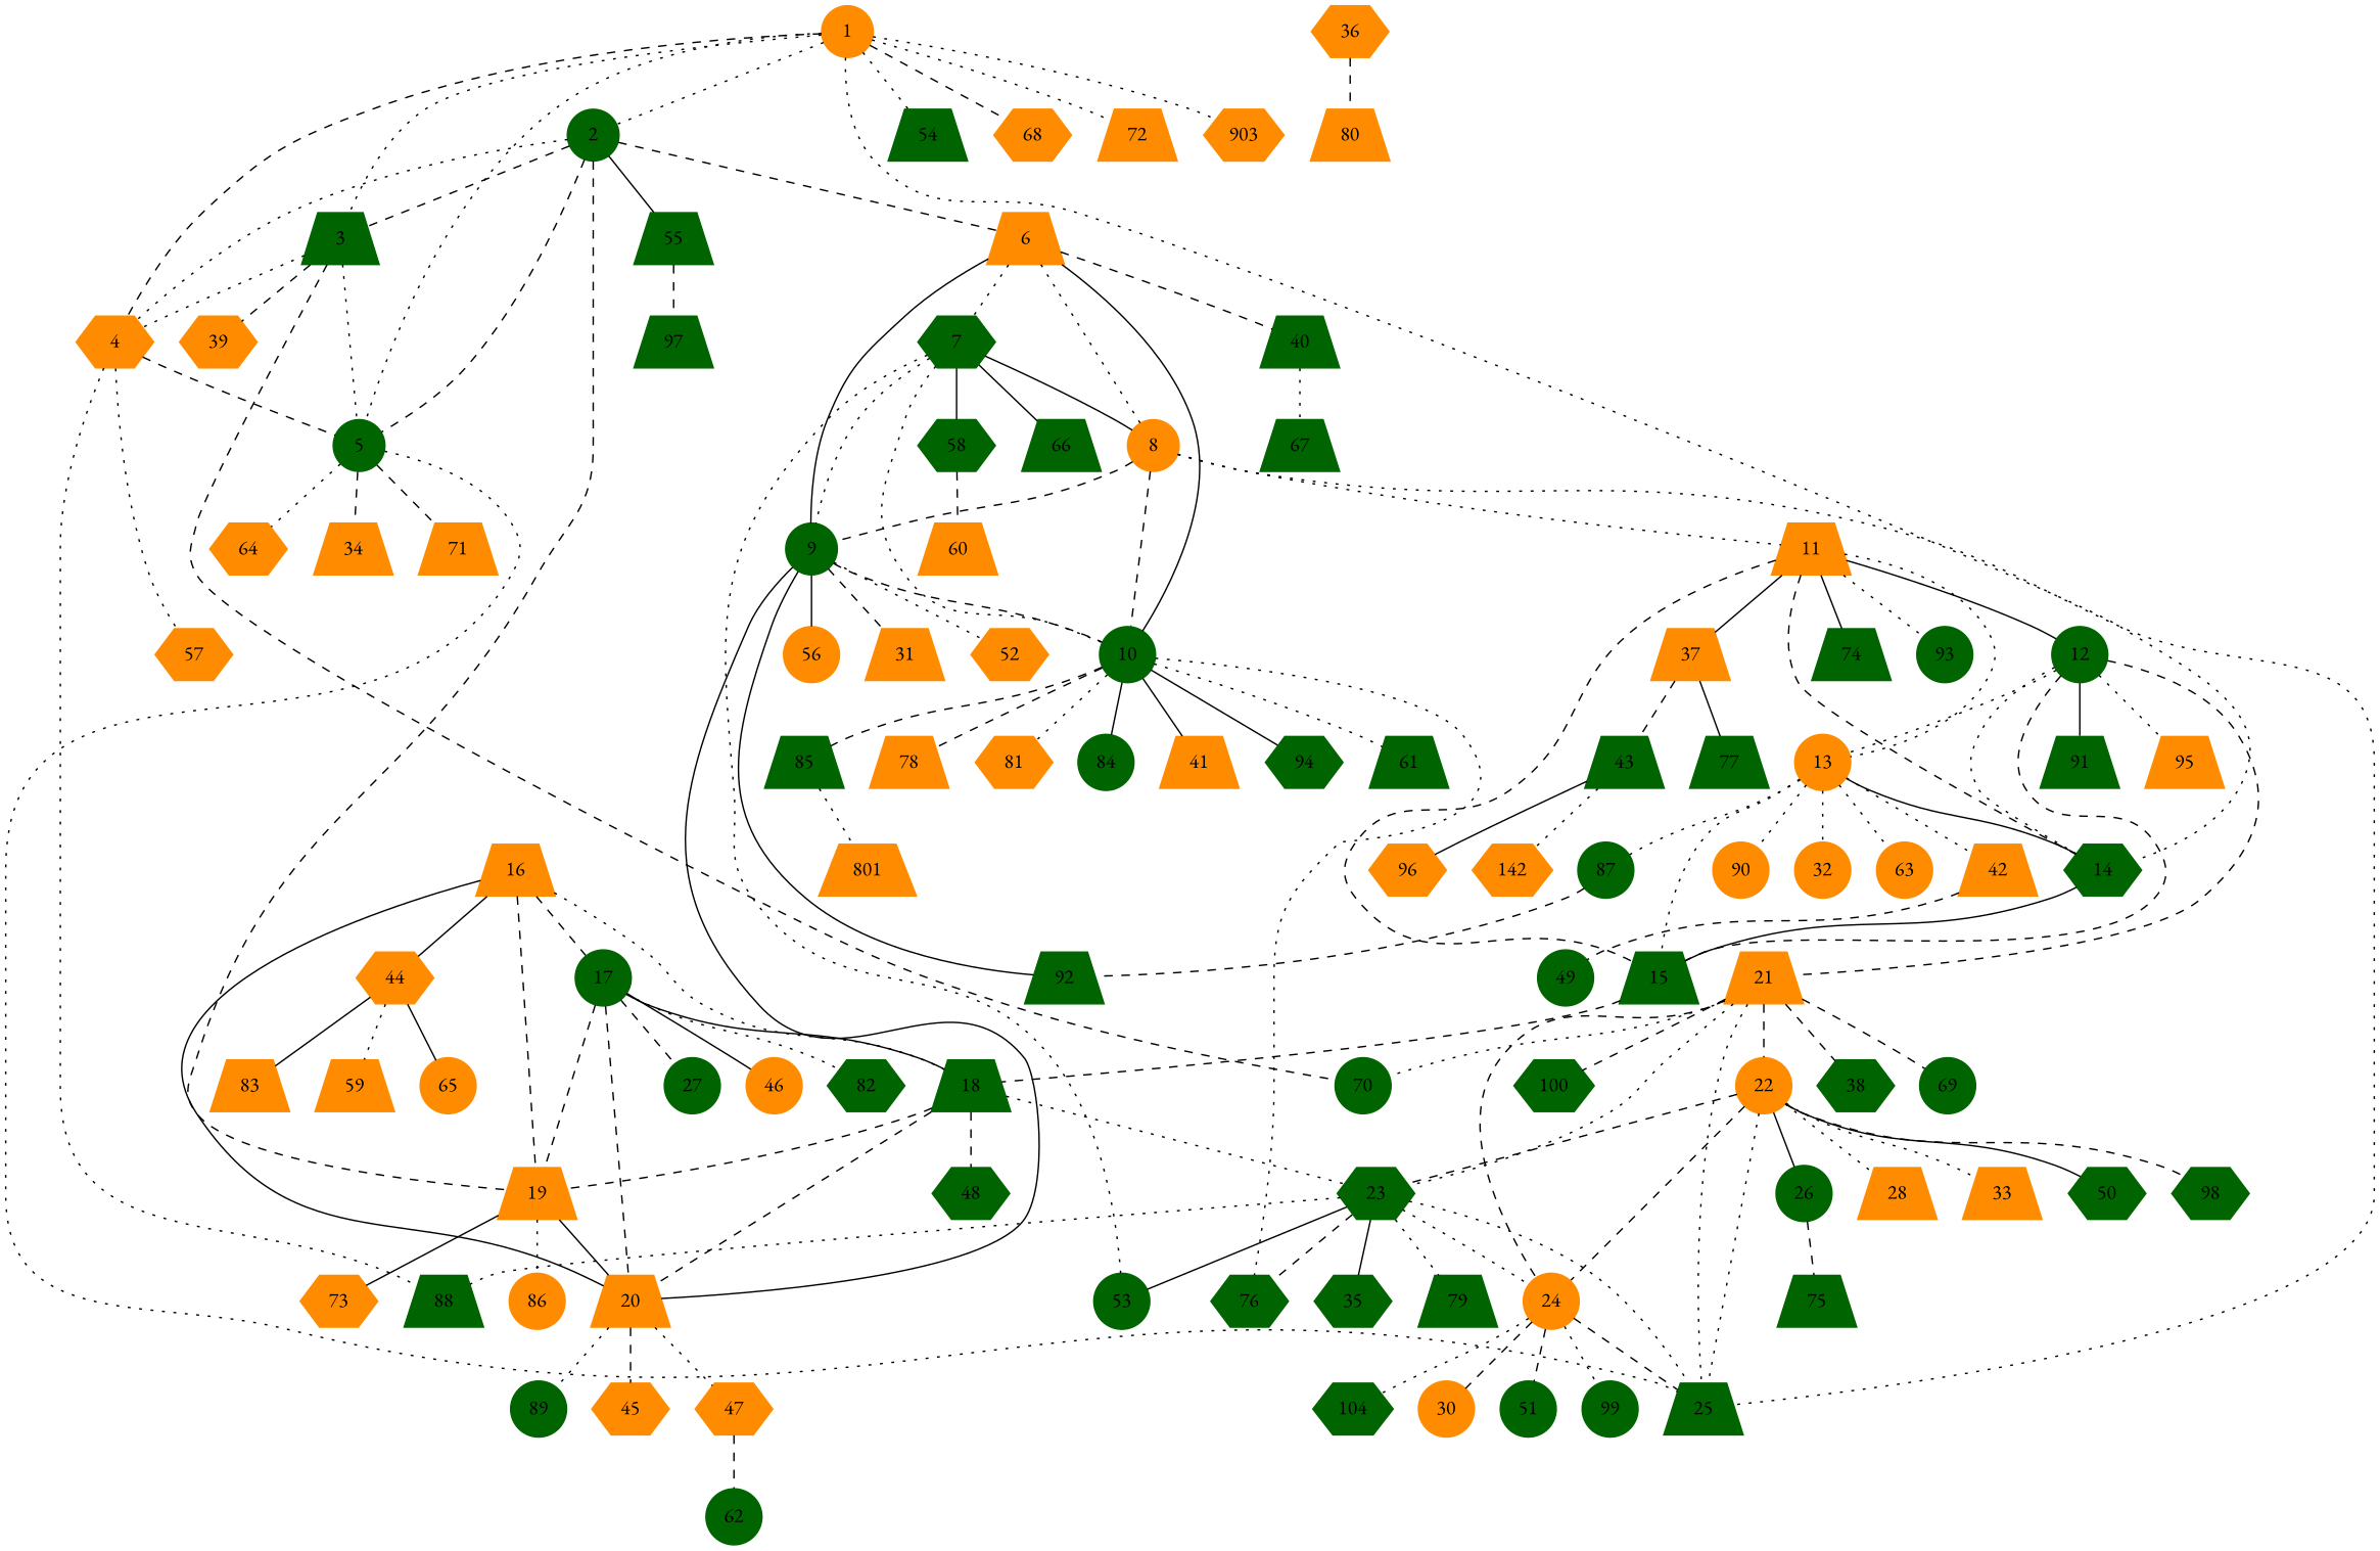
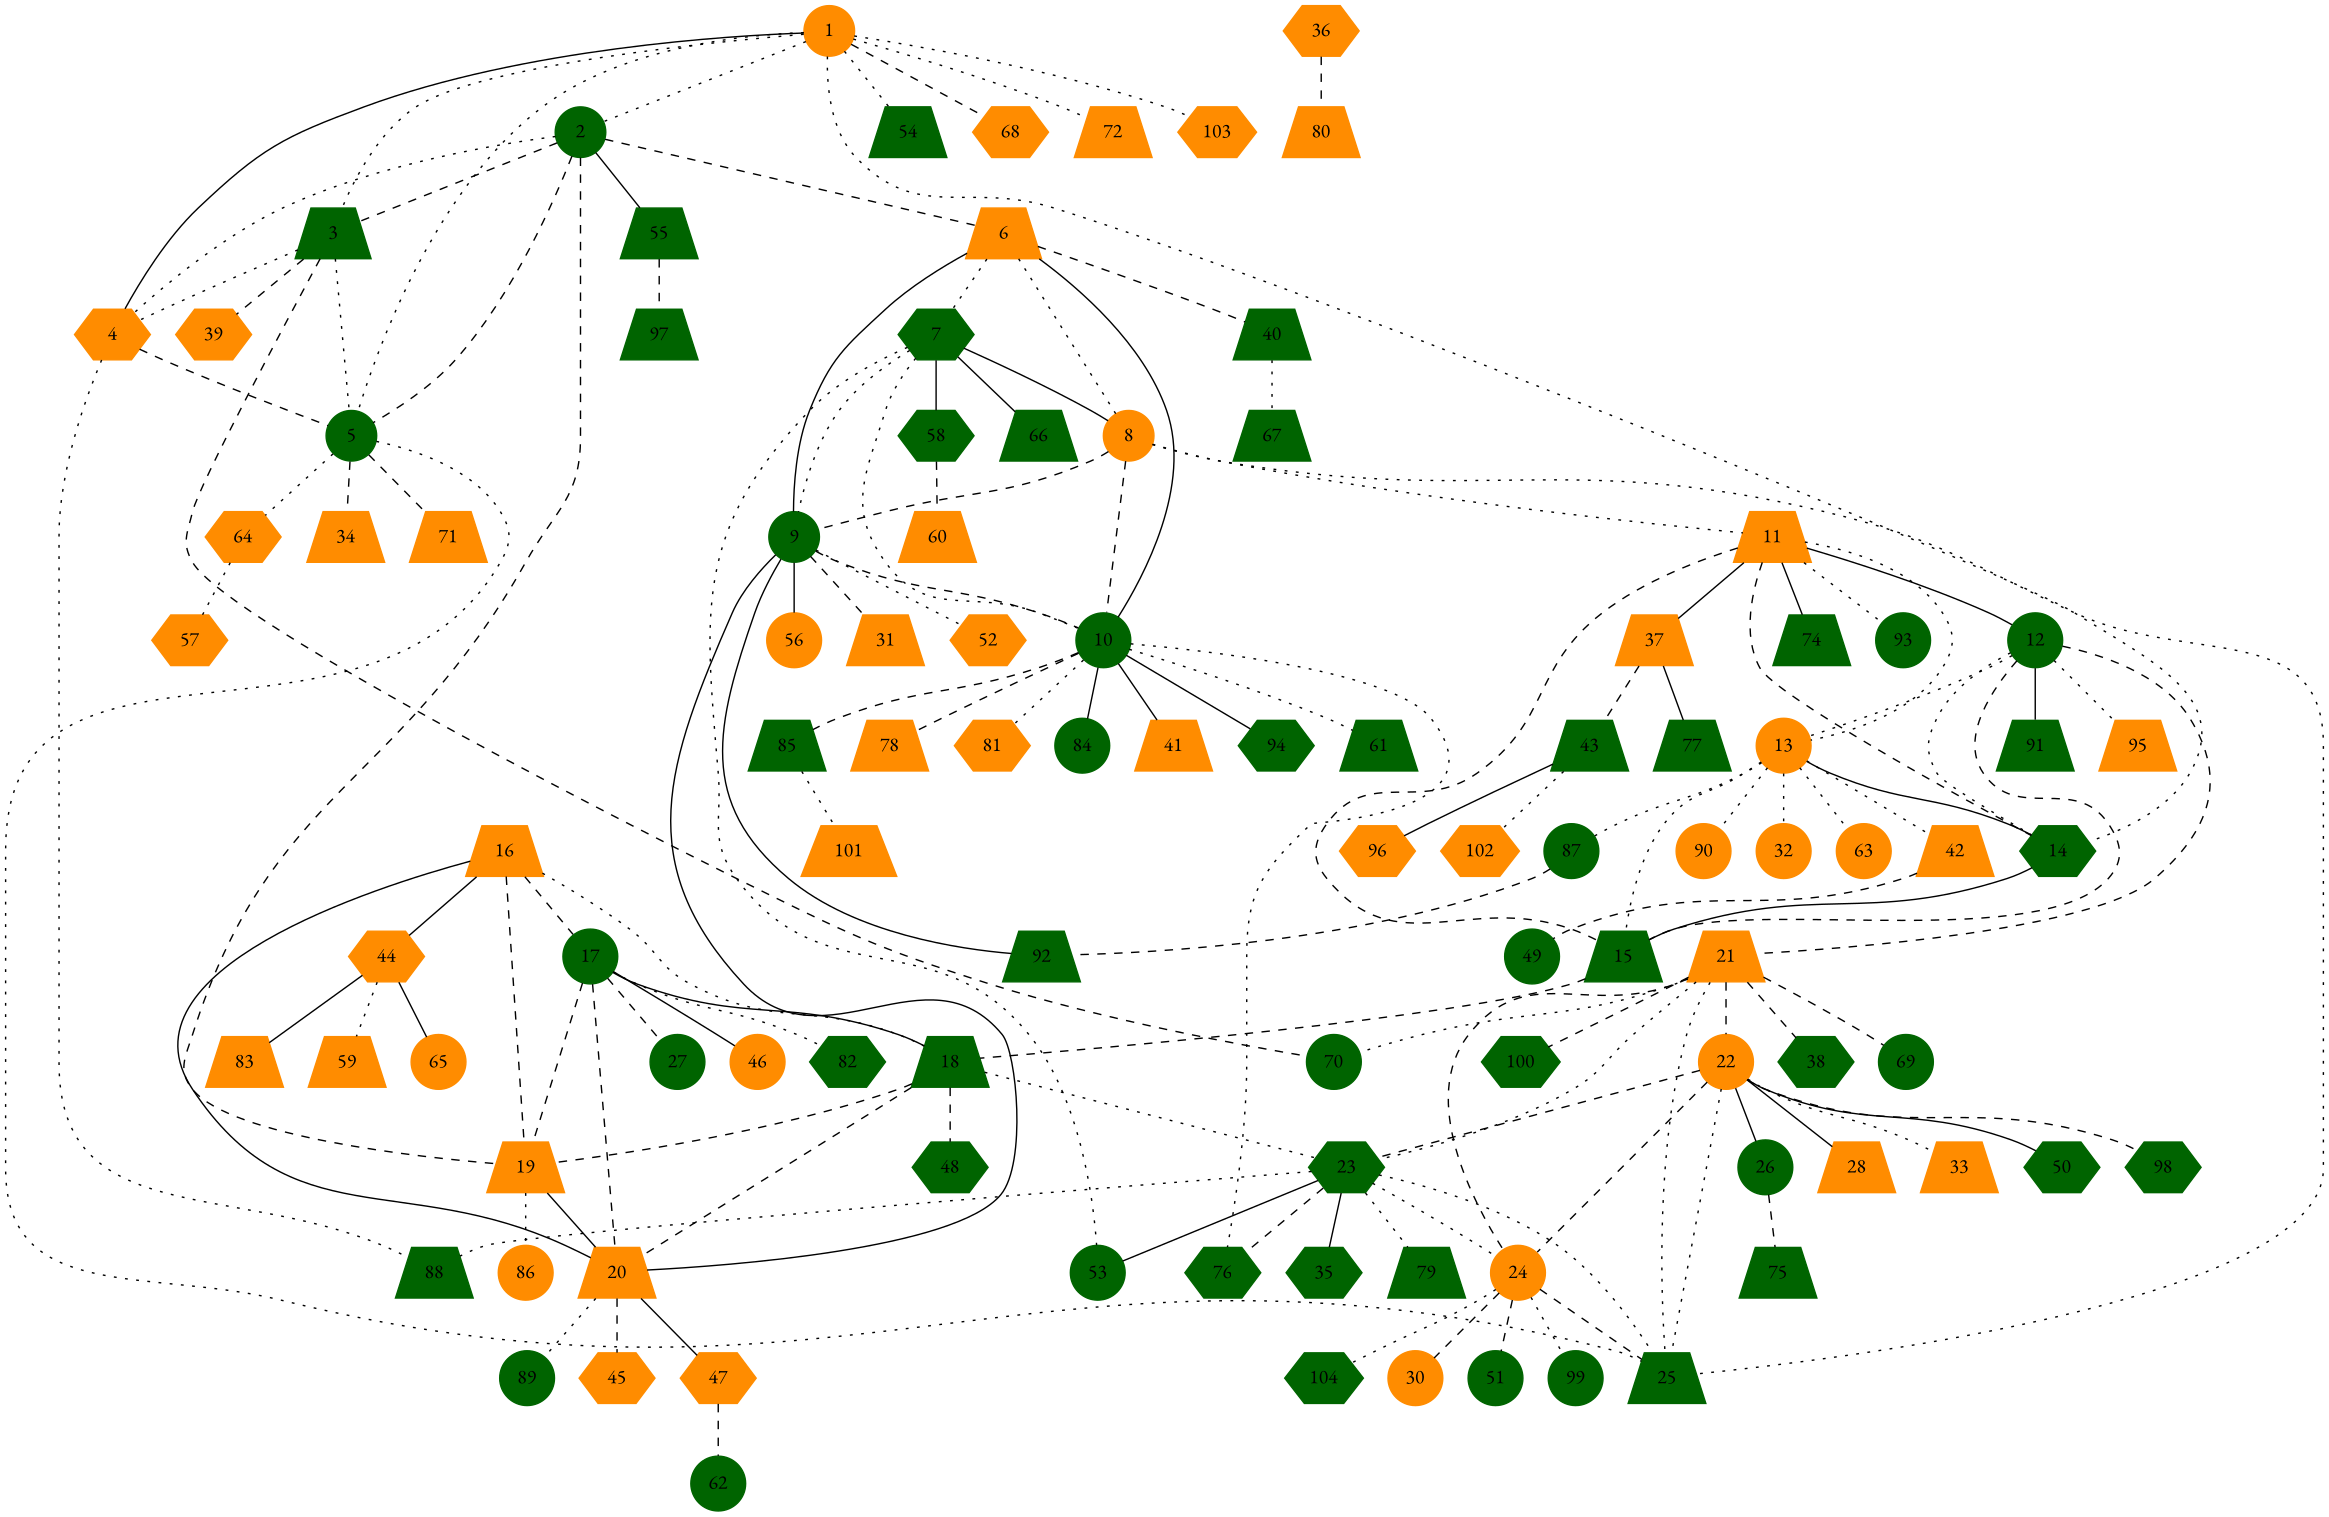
  graph {
    fontname="EB Garamond"
    node [color=darkgreen fontname="EB Garamond" shape=trapezium style=filled]
    edge [fontname="EB Garamond" style=dotted]
    1 [color=darkorange shape=circle]
    2 [shape=circle]
    3
    4 [color=darkorange shape=hexagon]
    5 [shape=circle]
    14 [shape=hexagon]
    54
    68 [color=darkorange shape=hexagon]
    72 [color=darkorange]
-   103 [color=darkorange shape=hexagon label=903]
+   103 [color=darkorange shape=hexagon]
    6 [color=darkorange]
    19 [color=darkorange]
    55
    39 [color=darkorange shape=hexagon]
    70 [shape=circle]
    57 [color=darkorange shape=hexagon]
    88
    25
    34 [color=darkorange]
    64 [color=darkorange shape=hexagon]
    71 [color=darkorange]
    15
    7 [shape=hexagon]
    8 [color=darkorange shape=circle]
    9 [shape=circle]
    10 [shape=circle]
    40
    20 [color=darkorange]
-   73 [color=darkorange shape=hexagon]
    86 [color=darkorange shape=circle]
    97
    36 [color=darkorange shape=hexagon]
    80 [color=darkorange]
    53 [shape=circle]
    58 [shape=hexagon]
    66
    11 [color=darkorange]
    31 [color=darkorange]
    52 [color=darkorange shape=hexagon]
    56 [color=darkorange shape=circle]
    92
    41 [color=darkorange]
    61
    76 [shape=hexagon]
    78 [color=darkorange]
    81 [color=darkorange shape=hexagon]
    84 [shape=circle]
    85
    94 [shape=hexagon]
    67
    60 [color=darkorange]
    12 [shape=circle]
    13 [color=darkorange shape=circle]
    37 [color=darkorange]
    74
    93 [shape=circle]
    45 [color=darkorange shape=hexagon]
    47 [color=darkorange shape=hexagon]
    89 [shape=circle]
-   101 [color=darkorange label=801]
+   101 [color=darkorange]
    21 [color=darkorange]
    91
    95 [color=darkorange]
    32 [color=darkorange shape=circle]
    42 [color=darkorange]
    63 [color=darkorange shape=circle]
    87 [shape=circle]
    90 [color=darkorange shape=circle]
    18
    43
    77
    23 [shape=hexagon]
    22 [color=darkorange shape=circle]
    24 [color=darkorange shape=circle]
    38 [shape=hexagon]
    69 [shape=circle]
    100 [shape=hexagon]
    49 [shape=circle]
    48 [shape=hexagon]
    16 [color=darkorange]
    17 [shape=circle]
    44 [color=darkorange shape=hexagon]
    27 [shape=circle]
    46 [color=darkorange shape=circle]
    82 [shape=hexagon]
    59 [color=darkorange]
    65 [color=darkorange shape=circle]
    83 [color=darkorange]
    35 [shape=hexagon]
    79
    62 [shape=circle]
    26 [shape=circle]
    28 [color=darkorange]
    33 [color=darkorange]
    50 [shape=hexagon]
    98 [shape=hexagon]
    30 [color=darkorange shape=circle]
    51 [shape=circle]
    99 [shape=circle]
    104 [shape=hexagon]
    75
    96 [color=darkorange shape=hexagon]
-   102 [color=darkorange shape=hexagon label=142]
+   102 [color=darkorange shape=hexagon]
    1 -- 2
    1 -- 3
-   1 -- 4 [style=dashed]
+   1 -- 4 [style=solid]
    1 -- 5
    1 -- 14
    1 -- 54
    1 -- 68 [style=dashed]
    1 -- 72
    1 -- 103
    2 -- 3 [style=dashed]
    2 -- 4
    2 -- 5 [style=dashed]
    2 -- 6 [style=dashed]
    2 -- 19 [style=dashed]
    2 -- 55 [style=solid]
    3 -- 4
    3 -- 5
    3 -- 39 [style=dashed]
    3 -- 70 [style=dashed]
    4 -- 5 [style=dashed]
-   4 -- 57
+   64 -- 57
    4 -- 88
    5 -- 25
    5 -- 34 [style=dashed]
    5 -- 64
    5 -- 71 [style=dashed]
    14 -- 15 [style=solid]
    6 -- 7
    6 -- 8
    6 -- 9 [style=solid]
    6 -- 10 [style=solid]
    6 -- 40 [style=dashed]
    19 -- 20 [style=solid]
-   19 -- 73 [style=solid]
    19 -- 86
    55 -- 97 [style=dashed]
    15 -- 18 [style=dashed]
    7 -- 8 [style=solid]
    7 -- 9
    7 -- 10
    7 -- 53
    7 -- 58 [style=solid]
    7 -- 66 [style=solid]
    8 -- 25
    8 -- 9 [style=dashed]
    8 -- 10 [style=dashed]
    8 -- 11
    9 -- 10 [style=dashed]
    9 -- 20 [style=solid]
    9 -- 31 [style=dashed]
    9 -- 52
    9 -- 56 [style=solid]
    9 -- 92 [style=solid]
    10 -- 41 [style=solid]
    10 -- 61
    10 -- 76
    10 -- 78 [style=dashed]
    10 -- 81
    10 -- 84 [style=solid]
    10 -- 85 [style=dashed]
    10 -- 94 [style=solid]
    40 -- 67
    20 -- 45 [style=dashed]
-   20 -- 47
+   20 -- 47 [style=solid]
    20 -- 89
    36 -- 80 [style=dashed]
    58 -- 60 [style=dashed]
    11 -- 14 [style=dashed]
    11 -- 15 [style=dashed]
    11 -- 12 [style=solid]
    11 -- 13
    11 -- 37 [style=solid]
    11 -- 74 [style=solid]
    11 -- 93
    85 -- 101
    12 -- 14
    12 -- 15 [style=dashed]
    12 -- 13
    12 -- 21 [style=dashed]
    12 -- 91 [style=solid]
    12 -- 95
    13 -- 14 [style=solid]
    13 -- 15
    13 -- 32
    13 -- 42
    13 -- 63
    13 -- 87
    13 -- 90
    37 -- 43 [style=dashed]
    37 -- 77 [style=solid]
    47 -- 62 [style=dashed]
    21 -- 70
    21 -- 25
    21 -- 23
    21 -- 22 [style=dashed]
    21 -- 24 [style=dashed]
    21 -- 38 [style=dashed]
    21 -- 69 [style=dashed]
    21 -- 100 [style=dashed]
    42 -- 49 [style=dashed]
    87 -- 92 [style=dashed]
    18 -- 19 [style=dashed]
    18 -- 20 [style=dashed]
    18 -- 23
    18 -- 48 [style=dashed]
    43 -- 96 [style=solid]
    43 -- 102
    23 -- 88
    23 -- 25
    23 -- 53 [style=solid]
    23 -- 76 [style=dashed]
    23 -- 24
    23 -- 35 [style=solid]
    23 -- 79
    22 -- 25
    22 -- 23 [style=dashed]
    22 -- 24 [style=dashed]
    22 -- 26 [style=solid]
-   22 -- 28
+   22 -- 28 [style=solid]
    22 -- 33
    22 -- 50 [style=solid]
    22 -- 98 [style=dashed]
    24 -- 25 [style=dashed]
    24 -- 30 [style=dashed]
    24 -- 51 [style=dashed]
    24 -- 99
    24 -- 104
    16 -- 19 [style=dashed]
    16 -- 20 [style=solid]
    16 -- 18
    16 -- 17 [style=dashed]
    16 -- 44 [style=solid]
    17 -- 19 [style=dashed]
    17 -- 20 [style=dashed]
    17 -- 18 [style=solid]
    17 -- 27 [style=dashed]
    17 -- 46 [style=solid]
    17 -- 82
    44 -- 59
    44 -- 65 [style=solid]
    44 -- 83 [style=solid]
    26 -- 75 [style=dashed]
  }
